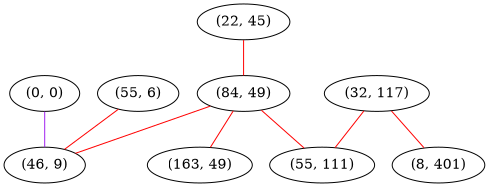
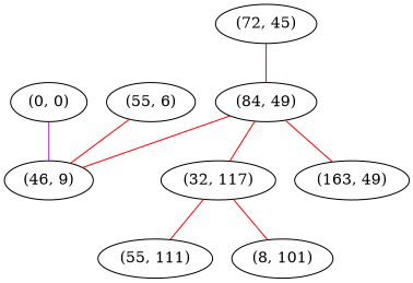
  graph {
    edge [color=red weight=1]
    "(0, 0)"
    "(46, 9)"
    "(32, 117)"
    "(55, 111)"
-   "(8, 101)" [label="(8, 401)"]
-   "(22, 45)"
+   "(8, 101)"
+   "(22, 45)" [label="(72, 45)"]
    "(84, 49)"
    "(163, 49)"
    "(55, 6)"
    "(0, 0)" -- "(46, 9)" [color=purple weight=4]
    "(32, 117)" -- "(55, 111)"
    "(32, 117)" -- "(8, 101)"
    "(22, 45)" -- "(84, 49)"
    "(84, 49)" -- "(46, 9)"
-   "(84, 49)" -- "(55, 111)"
+   "(84, 49)" -- "(32, 117)"
    "(84, 49)" -- "(163, 49)"
    "(55, 6)" -- "(46, 9)"
  }
